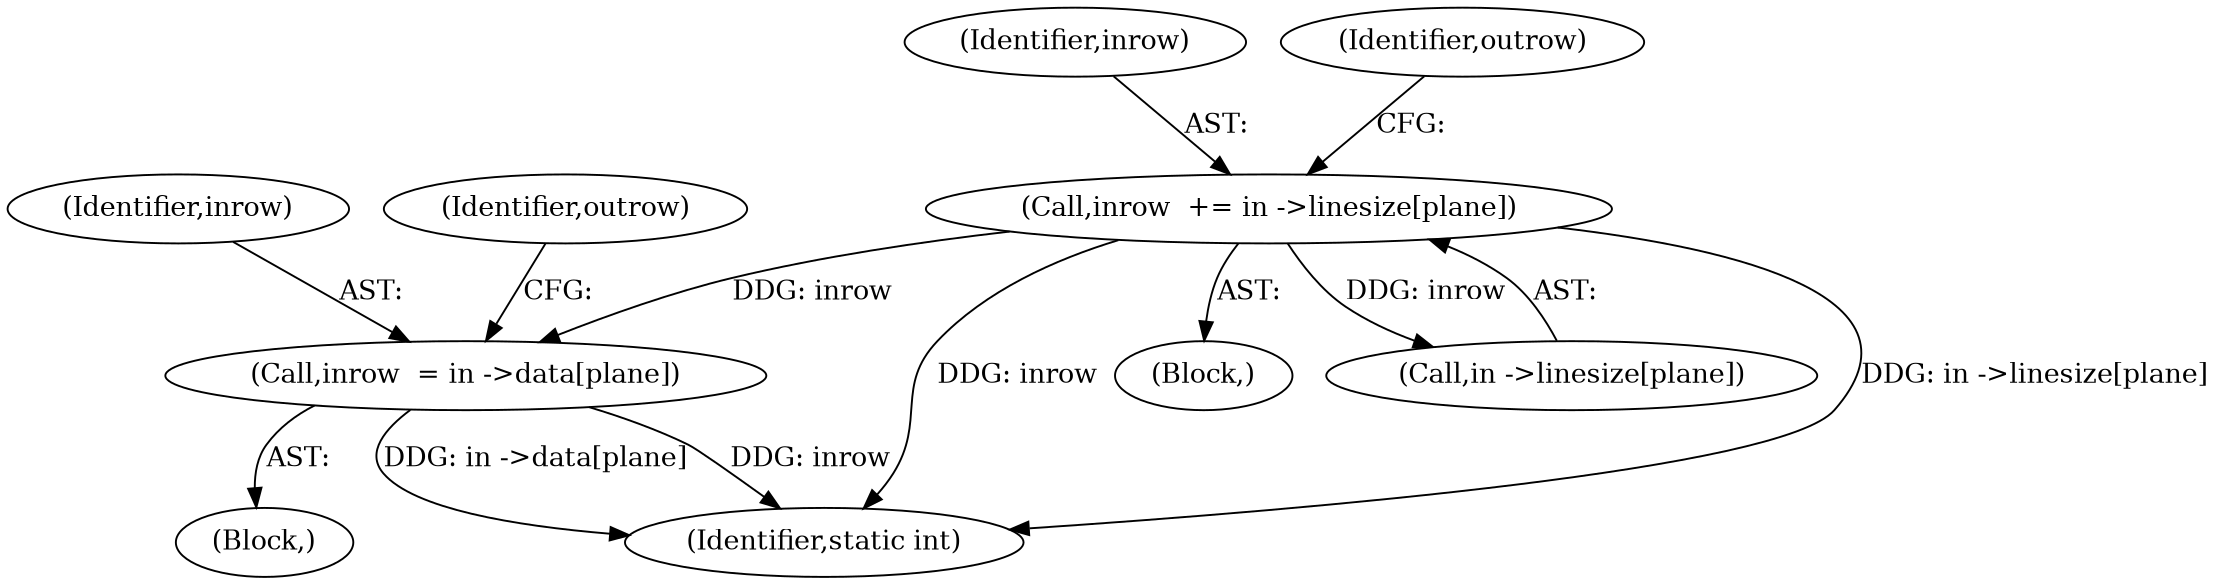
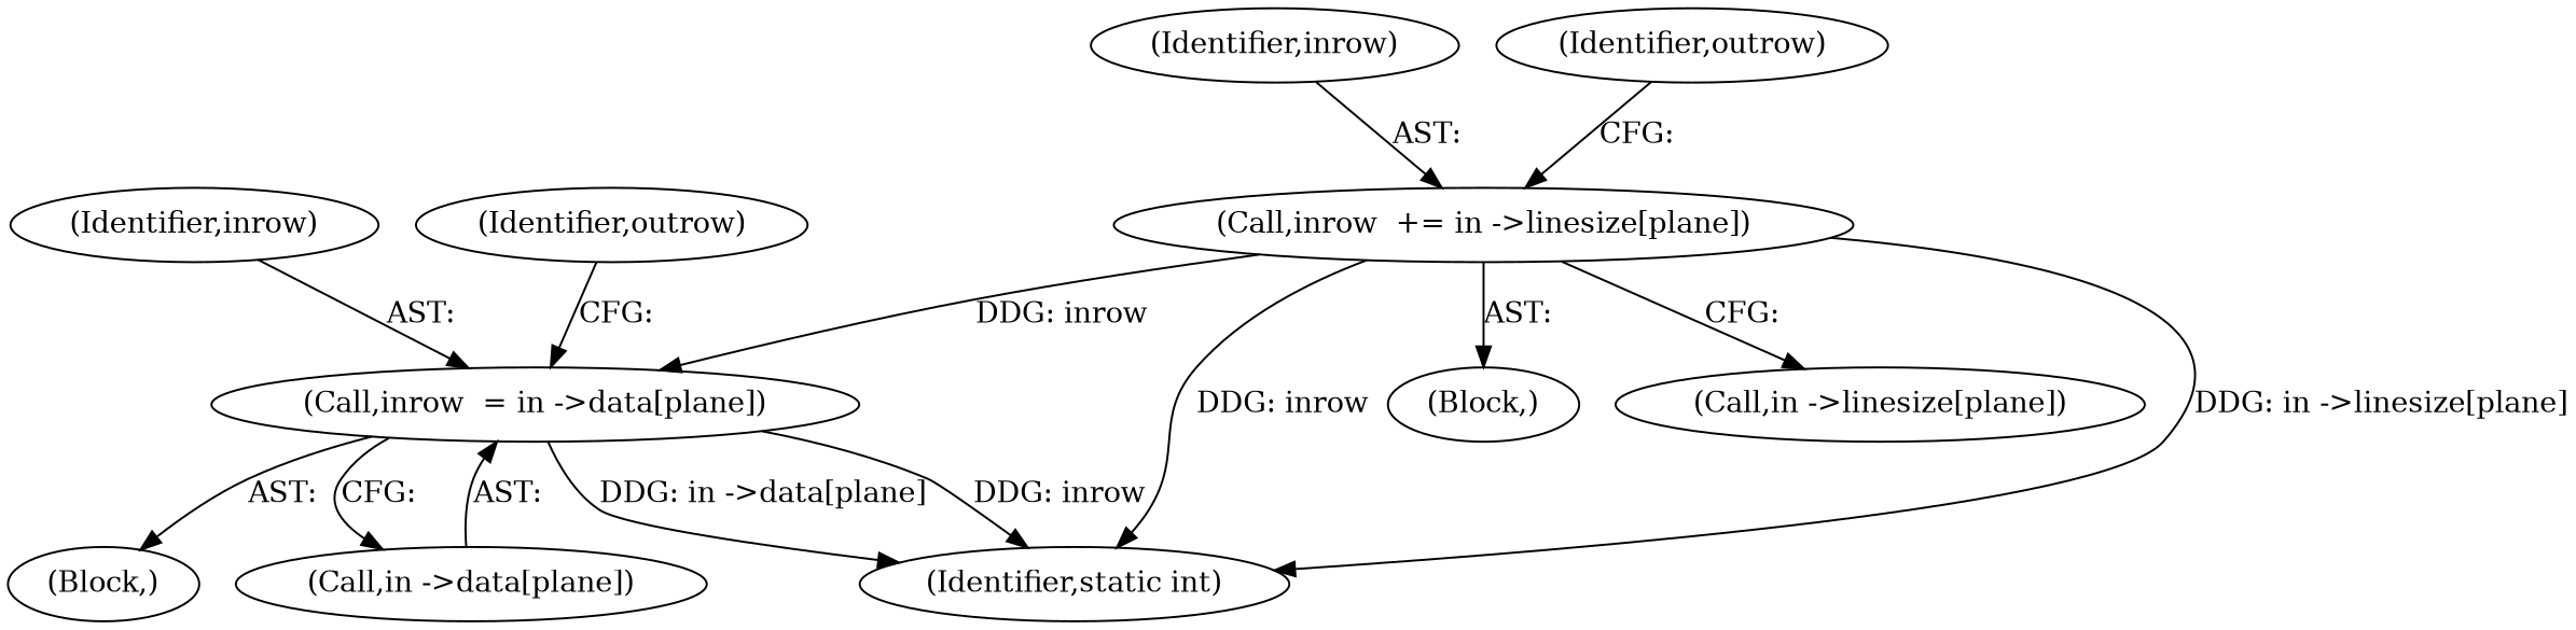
  digraph {
    n1 [label="(Call,inrow  += in ->linesize[plane])"]
    n2 [label="(Identifier,static int)"]
    n3 [label="(Block,)"]
    n4 [label="(Call,in ->linesize[plane])"]
    n5 [label="(Call,inrow  = in ->data[plane])"]
    n6 [label="(Block,)"]
+   n7 [label="(Call,in ->data[plane])"]
    n8 [label="(Identifier,inrow)"]
    n9 [label="(Identifier,inrow)"]
    n10 [label="(Identifier,outrow)"]
    n11 [label="(Identifier,outrow)"]
    n1 -> n2 [label="DDG: in ->linesize[plane]"]
    n1 -> n2 [label="DDG: inrow"]
    n1 -> n3 [label="AST: "]
-   n1 -> n4 [label="DDG: inrow"]
+   n1 -> n4 [label="CFG: "]
    n1 -> n5 [label="DDG: inrow"]
-   n4 -> n1 [label="AST: "]
    n5 -> n2 [label="DDG: in ->data[plane]"]
    n5 -> n2 [label="DDG: inrow"]
    n5 -> n6 [label="AST: "]
+   n5 -> n7 [label="CFG: "]
+   n7 -> n5 [label="AST: "]
    n8 -> n5 [label="AST: "]
    n9 -> n1 [label="AST: "]
    n10 -> n5 [label="CFG: "]
    n11 -> n1 [label="CFG: "]
  }
